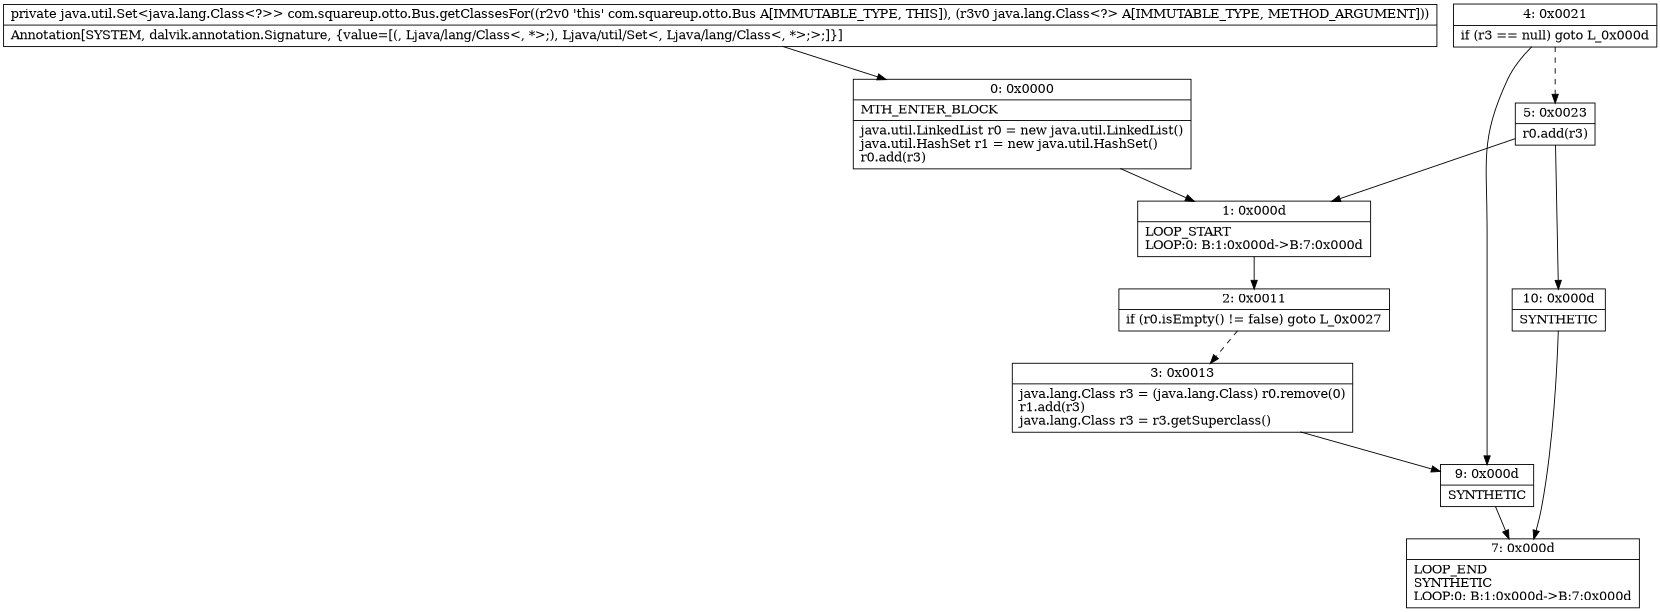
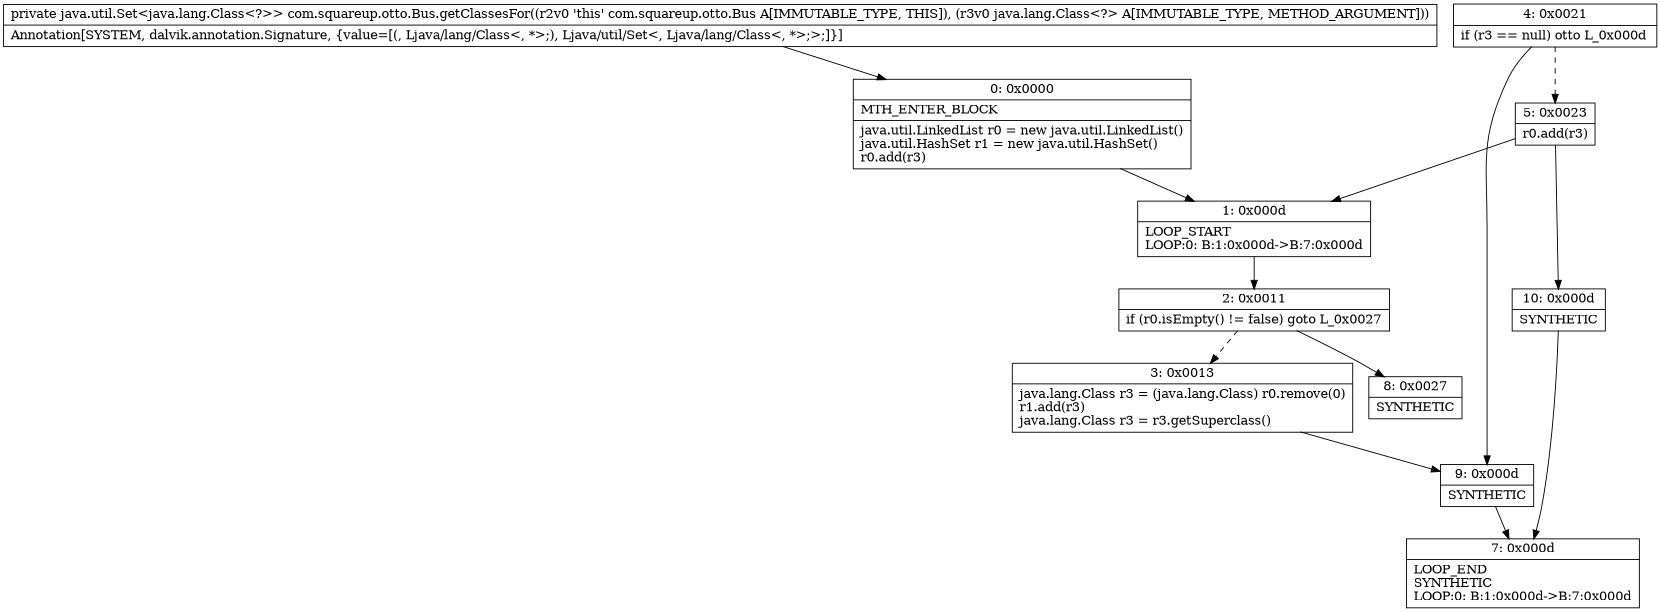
  digraph {
    node [shape=record]
    n1 [label="{0\:\ 0x0000|MTH_ENTER_BLOCK\l|java.util.LinkedList r0 = new java.util.LinkedList()\ljava.util.HashSet r1 = new java.util.HashSet()\lr0.add(r3)\l}"]
    n2 [label="{1\:\ 0x000d|LOOP_START\lLOOP:0: B:1:0x000d\-\>B:7:0x000d\l}"]
    n3 [label="{2\:\ 0x0011|if (r0.isEmpty() != false) goto L_0x0027\l}"]
    n4 [label="{3\:\ 0x0013|java.lang.Class r3 = (java.lang.Class) r0.remove(0)\lr1.add(r3)\ljava.lang.Class r3 = r3.getSuperclass()\l}"]
+   n5 [label="{8\:\ 0x0027|SYNTHETIC\l}"]
    n6 [label="{9\:\ 0x000d|SYNTHETIC\l}"]
-   n7 [label="{4\:\ 0x0021|if (r3 == null) goto L_0x000d\l}"]
+   n7 [label="{4\:\ 0x0021|if (r3 == null) otto L_0x000d\l}"]
    n8 [label="{5\:\ 0x0023|r0.add(r3)\l}"]
    n9 [label="{10\:\ 0x000d|SYNTHETIC\l}"]
    n10 [label="{7\:\ 0x000d|LOOP_END\lSYNTHETIC\lLOOP:0: B:1:0x000d\-\>B:7:0x000d\l}"]
    n11 [label="{private java.util.Set\<java.lang.Class\<?\>\> com.squareup.otto.Bus.getClassesFor((r2v0 'this' com.squareup.otto.Bus A[IMMUTABLE_TYPE, THIS]), (r3v0 java.lang.Class\<?\> A[IMMUTABLE_TYPE, METHOD_ARGUMENT]))  | Annotation[SYSTEM, dalvik.annotation.Signature, \{value=[(, Ljava\/lang\/Class\<, *\>;), Ljava\/util\/Set\<, Ljava\/lang\/Class\<, *\>;\>;]\}]\l}"]
    n1 -> n2
    n2 -> n3
    n3 -> n4 [style=dashed]
+   n3 -> n5
    n4 -> n6
    n6 -> n10
    n7 -> n6
    n7 -> n8 [style=dashed]
    n8 -> n2
    n8 -> n9
    n9 -> n10
    n11 -> n1
  }
